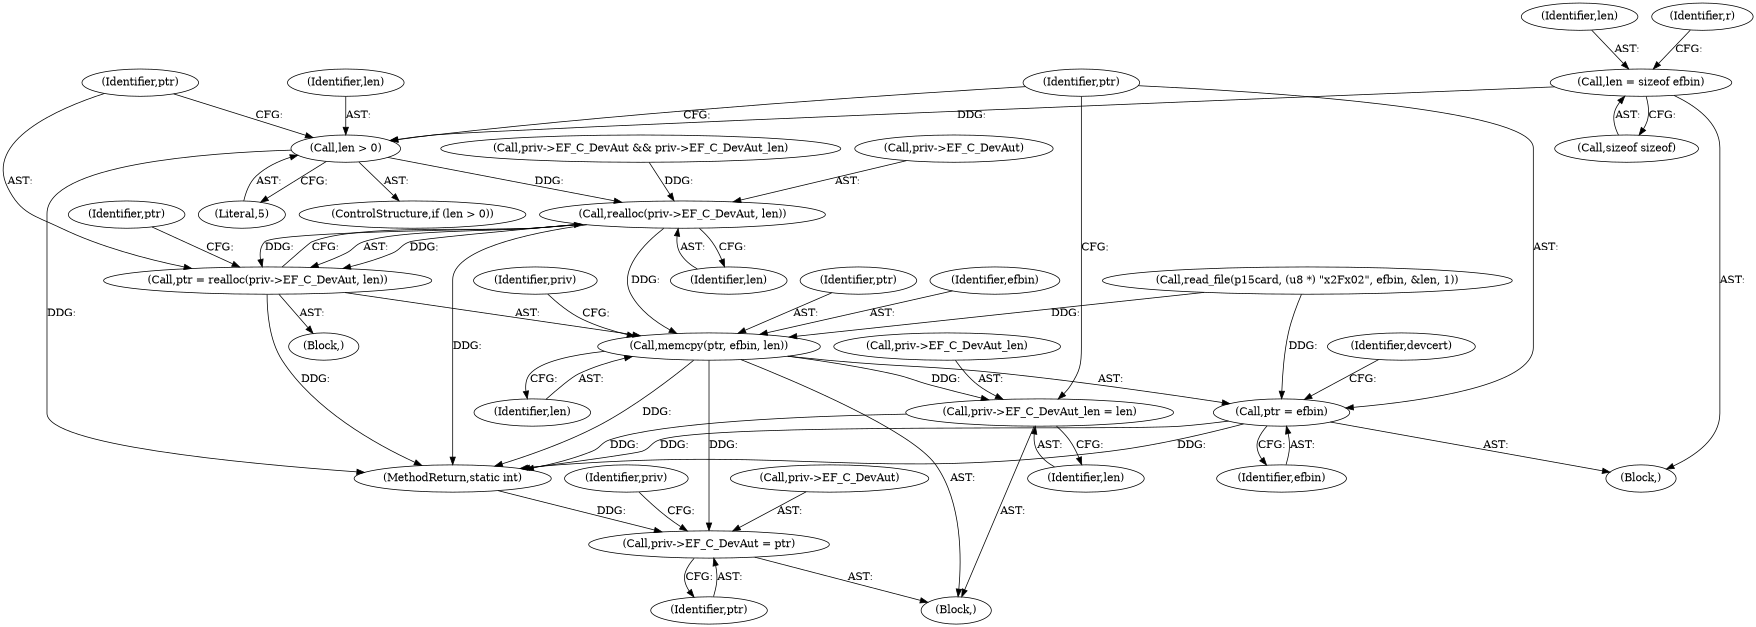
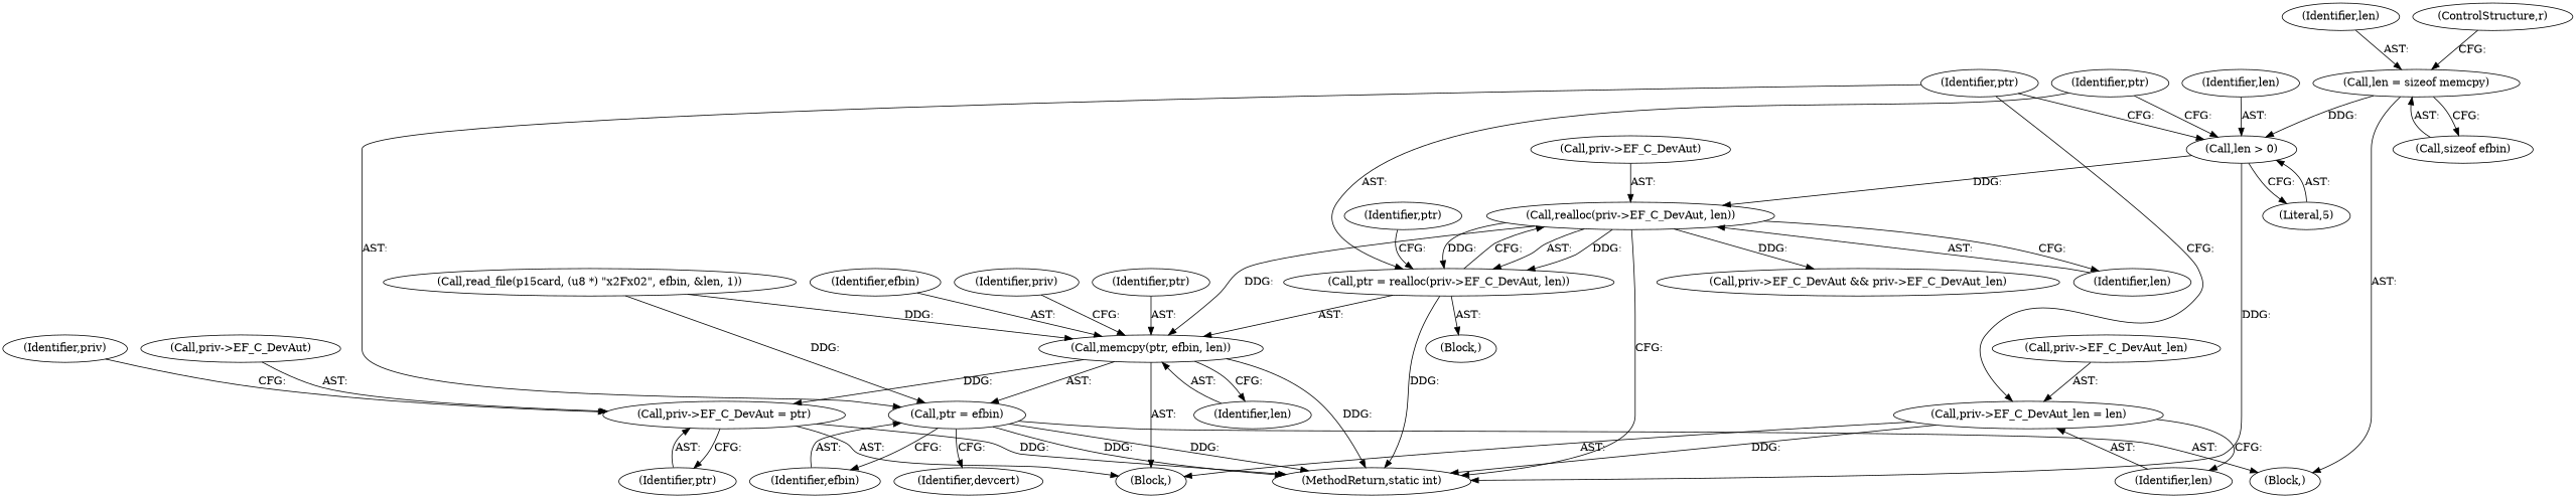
  digraph {
-   n1 [label="(Call,len = sizeof efbin)"]
+   n1 [label="(Call,len = sizeof memcpy)"]
    n2 [label="(Call,len > 0)"]
    n3 [label="(Block,)"]
-   n4 [label="(Call,sizeof sizeof)"]
+   n4 [label="(Call,sizeof efbin)"]
    n5 [label="(Call,realloc(priv->EF_C_DevAut, len))"]
    n6 [label="(MethodReturn,static int)"]
    n7 [label="(Literal,5)"]
-   n8 [label="(ControlStructure,if (len > 0))"]
    n9 [label="(Call,ptr = realloc(priv->EF_C_DevAut, len))"]
    n10 [label="(Call,memcpy(ptr, efbin, len))"]
    n11 [label="(Identifier,len)"]
    n12 [label="(Block,)"]
    n13 [label="(Call,priv->EF_C_DevAut = ptr)"]
    n14 [label="(Call,priv->EF_C_DevAut_len = len)"]
    n15 [label="(Call,ptr = efbin)"]
    n16 [label="(Identifier,len)"]
    n17 [label="(Block,)"]
    n18 [label="(Identifier,ptr)"]
    n19 [label="(Identifier,len)"]
    n20 [label="(Identifier,efbin)"]
    n21 [label="(Call,priv->EF_C_DevAut_len)"]
    n22 [label="(Identifier,len)"]
    n23 [label="(Identifier,len)"]
    n24 [label="(Identifier,ptr)"]
-   n25 [label="(Identifier,r)"]
+   n25 [label="(ControlStructure,r)"]
    n26 [label="(Call,read_file(p15card, (u8 *) \"\x2F\x02\", efbin, &len, 1))"]
    n27 [label="(Identifier,priv)"]
    n28 [label="(Identifier,ptr)"]
    n29 [label="(Identifier,ptr)"]
    n30 [label="(Identifier,devcert)"]
    n31 [label="(Identifier,efbin)"]
    n32 [label="(Identifier,priv)"]
    n33 [label="(Call,priv->EF_C_DevAut)"]
    n34 [label="(Call,priv->EF_C_DevAut)"]
    n35 [label="(Identifier,ptr)"]
    n36 [label="(Call,priv->EF_C_DevAut && priv->EF_C_DevAut_len)"]
    n1 -> n2 [label="DDG: "]
    n1 -> n3 [label="AST: "]
    n1 -> n4 [label="CFG: "]
    n2 -> n5 [label="DDG: "]
    n2 -> n6 [label="DDG: "]
    n2 -> n7 [label="CFG: "]
-   n2 -> n8 [label="AST: "]
    n4 -> n1 [label="AST: "]
-   n5 -> n6 [label="DDG: "]
+   n5 -> n6 [label="CFG: "]
    n5 -> n9 [label="AST: "]
    n5 -> n9 [label="DDG: "]
    n5 -> n9 [label="DDG: "]
    n5 -> n10 [label="DDG: "]
    n5 -> n11 [label="CFG: "]
    n7 -> n2 [label="AST: "]
    n9 -> n5 [label="CFG: "]
    n9 -> n6 [label="DDG: "]
    n9 -> n10 [label="AST: "]
    n9 -> n12 [label="AST: "]
    n10 -> n6 [label="DDG: "]
    n10 -> n13 [label="DDG: "]
-   n10 -> n14 [label="DDG: "]
    n10 -> n15 [label="AST: "]
    n10 -> n16 [label="CFG: "]
    n10 -> n17 [label="AST: "]
    n11 -> n5 [label="AST: "]
-   n6 -> n13 [label="DDG: "]
+   n13 -> n6 [label="DDG: "]
    n13 -> n17 [label="AST: "]
    n13 -> n18 [label="CFG: "]
    n14 -> n6 [label="DDG: "]
    n14 -> n17 [label="AST: "]
    n14 -> n19 [label="CFG: "]
    n15 -> n3 [label="AST: "]
    n15 -> n6 [label="DDG: "]
    n15 -> n6 [label="DDG: "]
    n15 -> n20 [label="CFG: "]
    n16 -> n10 [label="AST: "]
    n18 -> n13 [label="AST: "]
    n19 -> n14 [label="AST: "]
    n20 -> n15 [label="AST: "]
    n21 -> n14 [label="AST: "]
    n22 -> n1 [label="AST: "]
    n23 -> n2 [label="AST: "]
    n24 -> n9 [label="CFG: "]
    n25 -> n1 [label="CFG: "]
    n26 -> n10 [label="DDG: "]
    n26 -> n15 [label="DDG: "]
    n27 -> n13 [label="CFG: "]
    n28 -> n10 [label="AST: "]
    n29 -> n2 [label="CFG: "]
    n29 -> n14 [label="CFG: "]
    n29 -> n15 [label="AST: "]
-   n30 -> n15 [label="CFG: "]
+   n15 -> n30 [label="CFG: "]
    n31 -> n10 [label="AST: "]
    n32 -> n10 [label="CFG: "]
    n33 -> n5 [label="AST: "]
    n34 -> n13 [label="AST: "]
    n35 -> n2 [label="CFG: "]
    n35 -> n9 [label="AST: "]
-   n36 -> n5 [label="DDG: "]
+   n5 -> n36 [label="DDG: "]
  }
